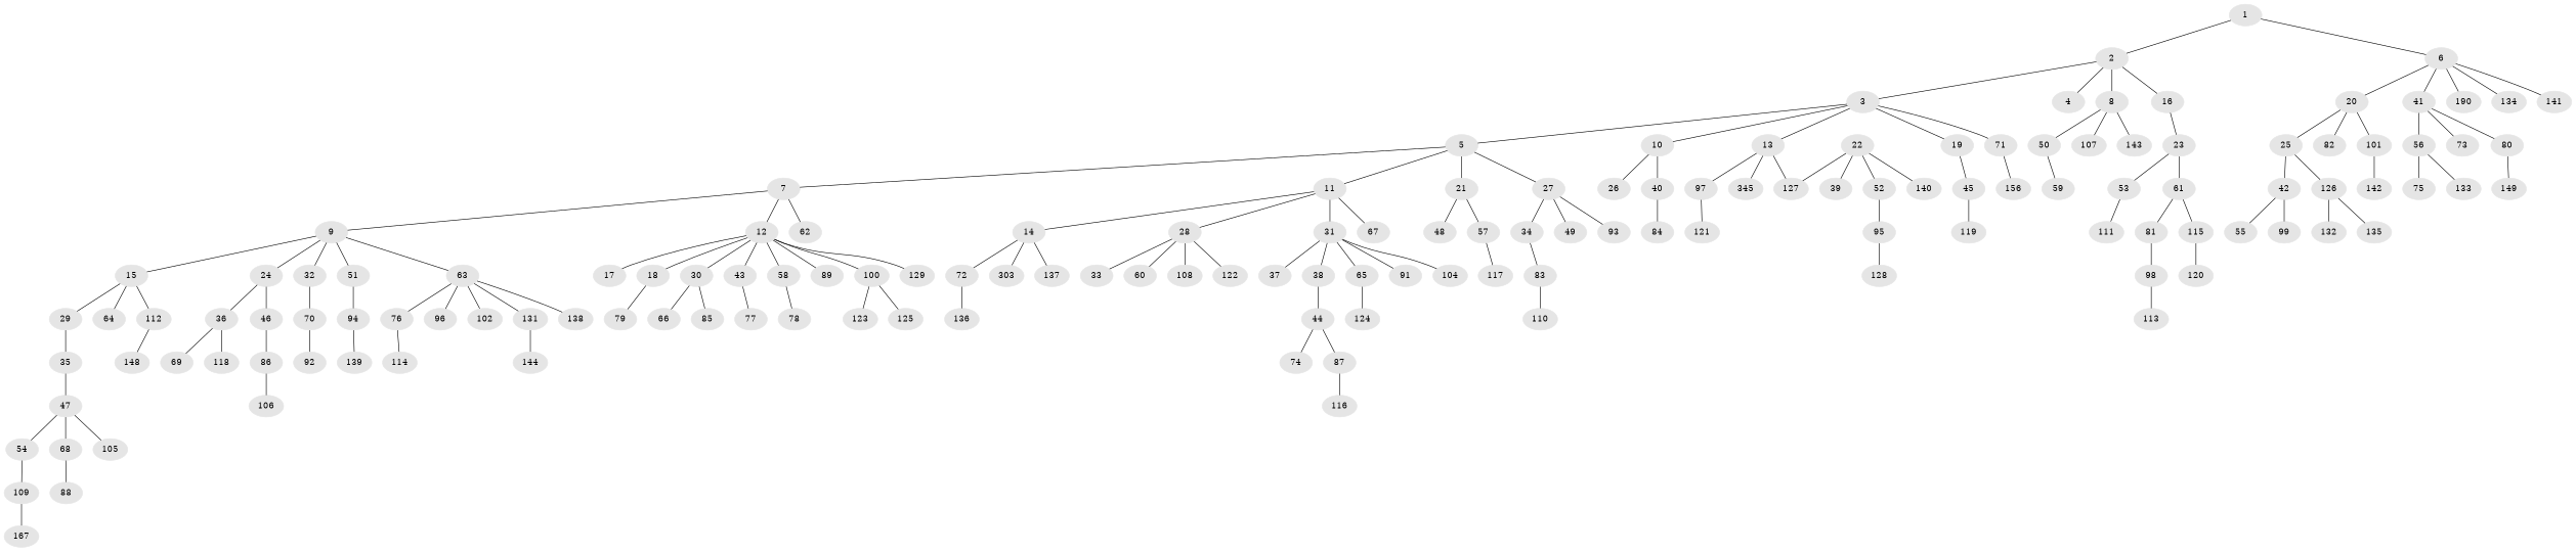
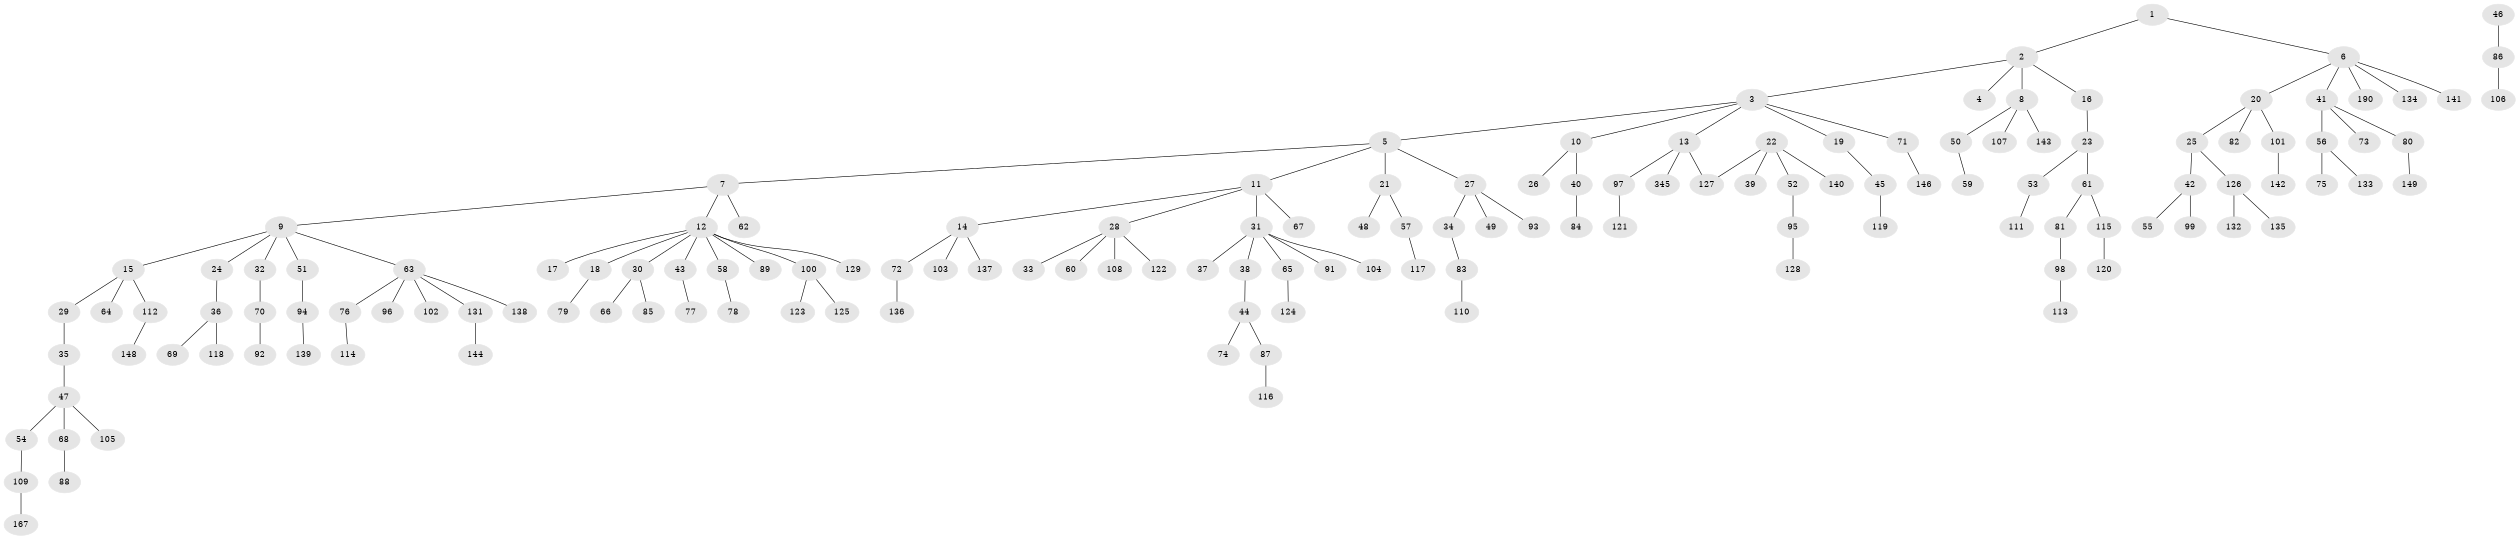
  graph {
    node [color=gray90 style=filled]
    1
    2
    6
    3
    4
    8
    16
    20
    41
    n10 [label=190]
    134
    141
    5
    10
    13
    19
    71
    50
    107
    143
    23
    7
    11
    21
    27
    26
    40
    97
    n29 [label=345]
    127
    45
-   146 [label=156]
+   146
    9
    12
    62
    14
    28
    31
    67
    48
    57
    34
    49
    93
    25
    82
    101
    56
    73
    80
    15
    24
    32
    51
    63
    17
    18
    30
    43
    58
    89
    100
    129
    59
    29
    64
    112
    36
    46
    70
    94
    76
    96
    102
    131
    138
    84
    72
-   103 [label=303]
+   103
    137
    33
    60
    108
    122
    37
    38
    65
    91
    104
    79
    66
    85
    77
    78
    123
    125
    22
    39
    52
    140
    121
    136
    35
    148
    53
    61
    119
    42
    126
    142
    117
    95
    111
    81
    115
    69
    118
    86
    55
    99
    132
    135
    83
    47
    44
    124
    92
    110
    54
    68
    105
    74
    87
    75
    133
    149
    116
    106
    109
    88
    139
    128
    n143 [label=167]
    98
    120
    114
    144
    113
    1 -- 2
    1 -- 6
    2 -- 3
    2 -- 4
    2 -- 8
    2 -- 16
    6 -- 20
    6 -- 41
    6 -- n10
    6 -- 134
    6 -- 141
    3 -- 5
    3 -- 10
    3 -- 13
    3 -- 19
    3 -- 71
    8 -- 50
    8 -- 107
    8 -- 143
    16 -- 23
    20 -- 25
    20 -- 82
    20 -- 101
    41 -- 56
    41 -- 73
    41 -- 80
    5 -- 7
    5 -- 11
    5 -- 21
    5 -- 27
    10 -- 26
    10 -- 40
    13 -- 97
    13 -- n29
    13 -- 127
    19 -- 45
    71 -- 146
    50 -- 59
    23 -- 53
    23 -- 61
    7 -- 9
    7 -- 12
    7 -- 62
    11 -- 14
    11 -- 28
    11 -- 31
    11 -- 67
    21 -- 48
    21 -- 57
    27 -- 34
    27 -- 49
    27 -- 93
    40 -- 84
    97 -- 121
    45 -- 119
    9 -- 15
    9 -- 24
    9 -- 32
    9 -- 51
    9 -- 63
    12 -- 17
    12 -- 18
    12 -- 30
    12 -- 43
    12 -- 58
    12 -- 89
    12 -- 100
    12 -- 129
    14 -- 72
    14 -- 103
    14 -- 137
    28 -- 33
    28 -- 60
    28 -- 108
    28 -- 122
    31 -- 37
    31 -- 38
    31 -- 65
    31 -- 91
    31 -- 104
    57 -- 117
    34 -- 83
    25 -- 42
    25 -- 126
    101 -- 142
    56 -- 75
    56 -- 133
    80 -- 149
    15 -- 29
    15 -- 64
    15 -- 112
    24 -- 36
-   24 -- 46
    32 -- 70
    51 -- 94
    63 -- 76
    63 -- 96
    63 -- 102
    63 -- 131
    63 -- 138
    18 -- 79
    30 -- 66
    30 -- 85
    43 -- 77
    58 -- 78
    100 -- 123
    100 -- 125
    29 -- 35
    112 -- 148
    36 -- 69
    36 -- 118
    46 -- 86
    70 -- 92
    94 -- 139
    76 -- 114
    131 -- 144
    72 -- 136
    38 -- 44
    65 -- 124
    22 -- 127
    22 -- 39
    22 -- 52
    22 -- 140
    52 -- 95
    35 -- 47
    53 -- 111
    61 -- 81
    61 -- 115
    42 -- 55
    42 -- 99
    126 -- 132
    126 -- 135
    95 -- 128
    81 -- 98
    115 -- 120
    86 -- 106
    83 -- 110
    47 -- 54
    47 -- 68
    47 -- 105
    44 -- 74
    44 -- 87
    54 -- 109
    68 -- 88
    87 -- 116
    109 -- n143
    98 -- 113
  }
